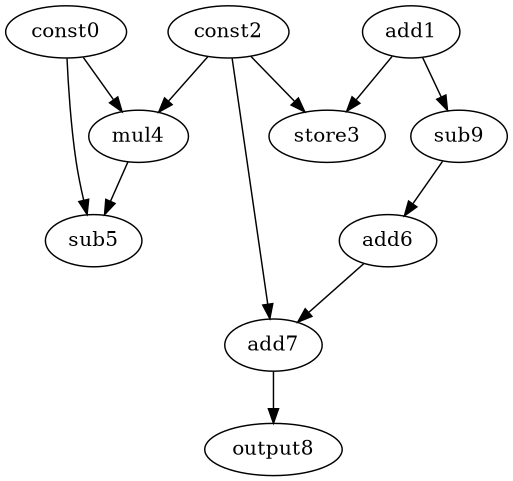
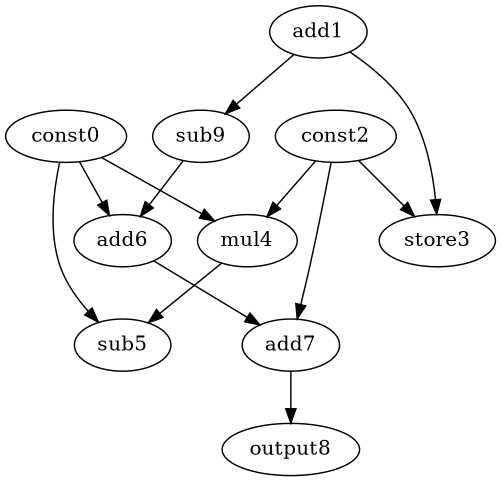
  digraph {
    node [opcode=const]
    edge [operand=0]
    mul4 [opcode=mul]
    const0
    sub5 [opcode=sub]
    add6 [opcode=add]
    add7 [opcode=add]
    n6 [label=add1]
    store3 [opcode=store]
    sub9 [opcode=sub]
    const2
    output8 [opcode=output]
    mul4 -> sub5 [operand=1]
    const0 -> mul4
    const0 -> sub5
+   const0 -> add6
    add6 -> add7 [operand=1]
    add7 -> output8
    n6 -> store3
    n6 -> sub9
    sub9 -> add6 [operand=1]
    const2 -> mul4 [operand=1]
    const2 -> add7
    const2 -> store3 [operand=1]
  }
